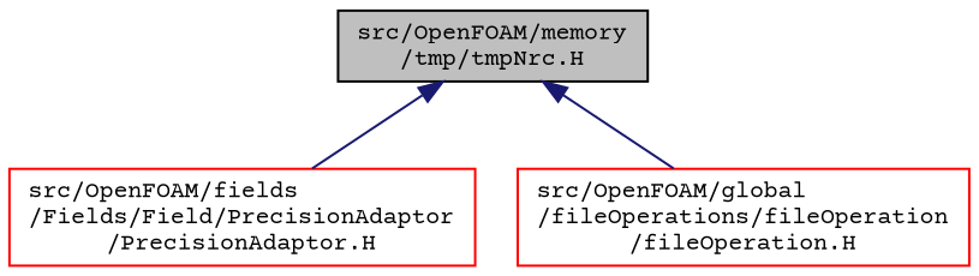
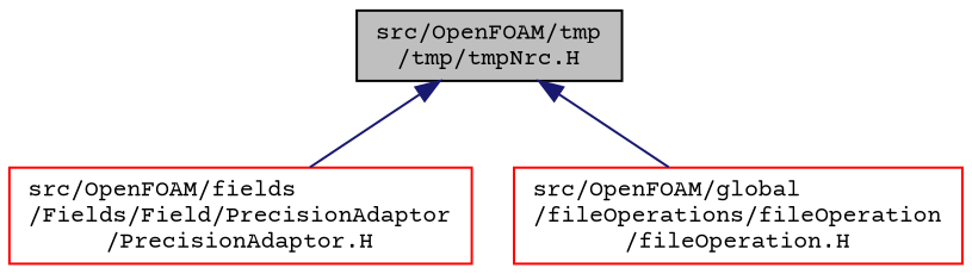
  digraph {
    fontname="Courier Prime"
    node [color=red fontname="Courier Prime" fontsize=10 shape=record]
    edge [color=midnightblue dir=back fontname="Courier Prime" fontsize=10 labelfontname=Helvetica labelfontsize=10 style=solid]
-   n1 [color=black fillcolor=grey75 fontcolor=black height=0.2 label="src/OpenFOAM/memory\l/tmp/tmpNrc.H" style=filled width=0.4]
+   n1 [color=black fillcolor=grey75 fontcolor=black height=0.2 label="src/OpenFOAM/tmp\l/tmp/tmpNrc.H" style=filled width=0.4]
    n2 [height=0.2 label="src/OpenFOAM/fields\l/Fields/Field/PrecisionAdaptor\l/PrecisionAdaptor.H" width=0.4]
    n3 [height=0.2 label="src/OpenFOAM/global\l/fileOperations/fileOperation\l/fileOperation.H" width=0.4]
    n1 -> n2
    n1 -> n3
  }
